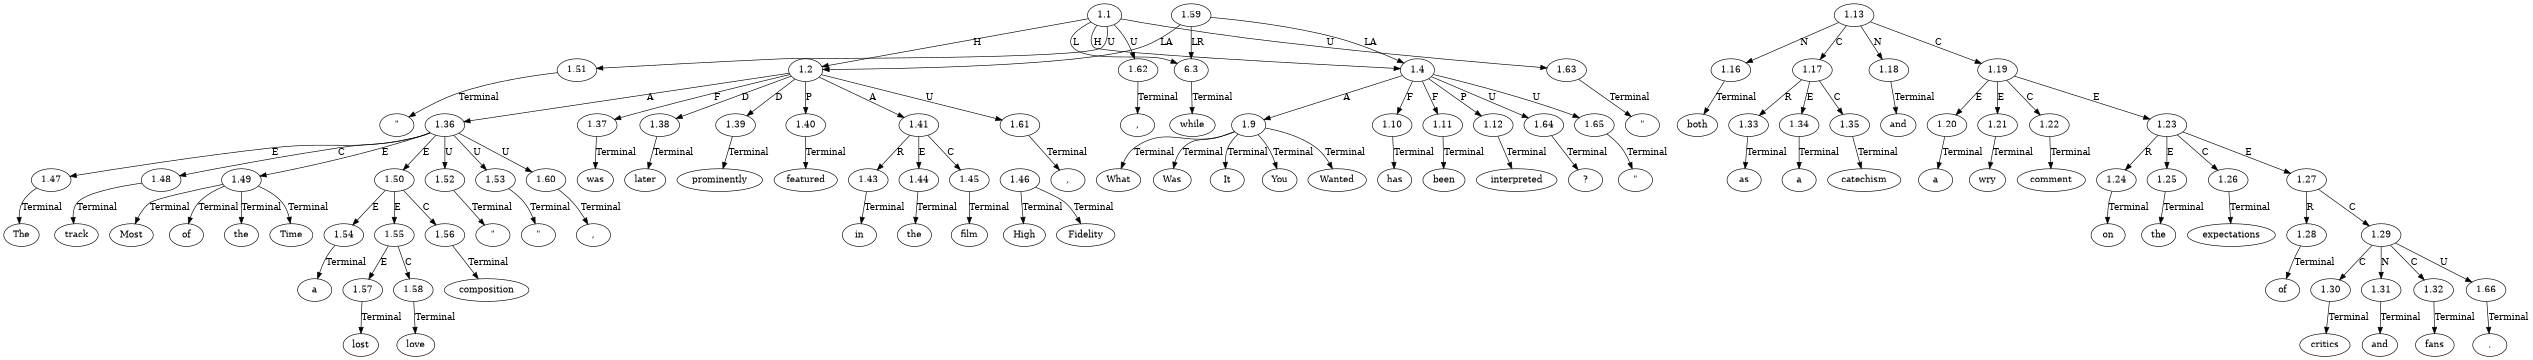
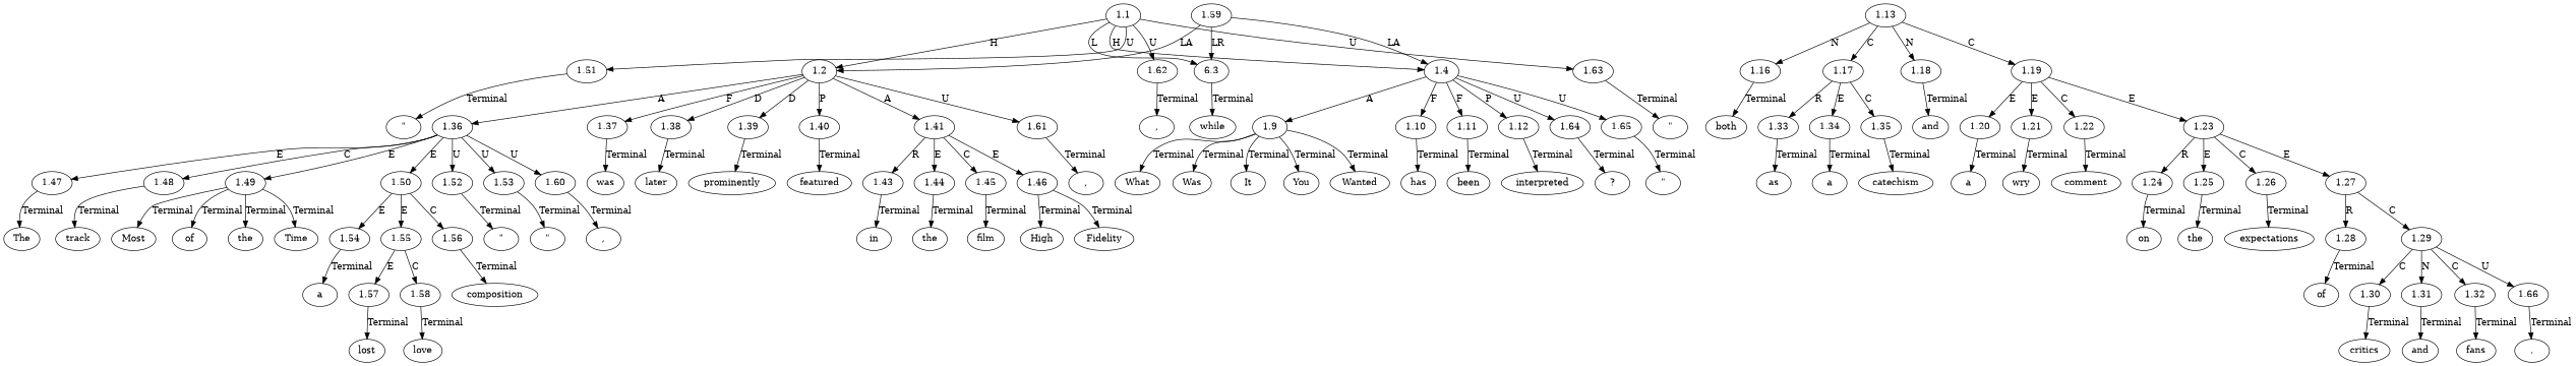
  digraph {
    node [ordering=out]
    edge [ordering=out]
    n1 [label="\""]
    n2 [label=","]
    n3 [label=a]
    n4 [label=lost]
    n5 [label=love]
    n6 [label=composition]
    n7 [label=","]
    n8 [label=was]
    n9 [label=later]
    n10 [label=prominently]
    n11 [label=featured]
    n12 [label=The]
    n13 [label=in]
    n14 [label=the]
    n15 [label=film]
    n16 [label=High]
    n17 [label=Fidelity]
    n18 [label=","]
    n19 [label=while]
    n20 [label="\""]
    n21 [label=What]
    n22 [label=Was]
    n23 [label=track]
    n24 [label=It]
    n25 [label=You]
    n26 [label=Wanted]
    n27 [label="?"]
    n28 [label="\""]
    n29 [label=has]
    n30 [label=been]
    n31 [label=interpreted]
    n32 [label=both]
    n33 [label=as]
    n34 [label="\""]
    n35 [label=a]
    n36 [label=catechism]
    n37 [label=and]
    n38 [label=a]
    n39 [label=wry]
    n40 [label=comment]
    n41 [label=on]
    n42 [label=the]
    n43 [label=expectations]
    n44 [label=of]
    n45 [label=Most]
    n46 [label=critics]
    n47 [label=and]
    n48 [label=fans]
    n49 [label="."]
    n50 [label=of]
    n51 [label=the]
    n52 [label=Time]
    n53 [label="\""]
    n54 [label=1.1]
    n55 [label=1.2]
    n56 [label=6.3]
    n57 [label=1.4]
    n58 [label=1.51]
    n59 [label=1.62]
    n60 [label=1.63]
    n61 [label=1.36]
    n62 [label=1.37]
    n63 [label=1.38]
    n64 [label=1.39]
    n65 [label=1.40]
    n66 [label=1.41]
    n67 [label=1.61]
    n68 [label=1.9]
    n69 [label=1.10]
    n70 [label=1.11]
    n71 [label=1.12]
    n72 [label=1.64]
    n73 [label=1.65]
    n74 [label=1.47]
    n75 [label=1.48]
    n76 [label=1.49]
    n77 [label=1.50]
    n78 [label=1.52]
    n79 [label=1.53]
    n80 [label=1.60]
    n81 [label=1.43]
    n82 [label=1.44]
    n83 [label=1.45]
    n84 [label=1.46]
    n85 [label=1.13]
    n86 [label=1.16]
    n87 [label=1.17]
    n88 [label=1.18]
    n89 [label=1.19]
    n90 [label=1.33]
    n91 [label=1.34]
    n92 [label=1.35]
    n93 [label=1.20]
    n94 [label=1.21]
    n95 [label=1.22]
    n96 [label=1.23]
    n97 [label=1.24]
    n98 [label=1.25]
    n99 [label=1.26]
    n100 [label=1.27]
    n101 [label=1.28]
    n102 [label=1.29]
    n103 [label=1.30]
    n104 [label=1.31]
    n105 [label=1.32]
    n106 [label=1.66]
    n107 [label=1.54]
    n108 [label=1.55]
    n109 [label=1.56]
    n110 [label=1.57]
    n111 [label=1.58]
    n112 [label=1.59]
    n54 -> n55 [label=H]
    n54 -> n56 [label=L]
    n54 -> n57 [label=H]
    n54 -> n58 [label=U]
    n54 -> n59 [label=U]
    n54 -> n60 [label=U]
    n55 -> n61 [label=A]
    n55 -> n62 [label=F]
    n55 -> n63 [label=D]
    n55 -> n64 [label=D]
    n55 -> n65 [label=P]
    n55 -> n66 [label=A]
    n55 -> n67 [label=U]
    n56 -> n19 [label=Terminal]
    n57 -> n68 [label=A]
    n57 -> n69 [label=F]
    n57 -> n70 [label=F]
    n57 -> n71 [label=P]
    n57 -> n72 [label=U]
    n57 -> n73 [label=U]
    n58 -> n1 [label=Terminal]
    n59 -> n18 [label=Terminal]
    n60 -> n20 [label=Terminal]
    n61 -> n74 [label=E]
    n61 -> n75 [label=C]
    n61 -> n76 [label=E]
    n61 -> n77 [label=E]
    n61 -> n78 [label=U]
    n61 -> n79 [label=U]
    n61 -> n80 [label=U]
    n62 -> n8 [label=Terminal]
    n63 -> n9 [label=Terminal]
    n64 -> n10 [label=Terminal]
    n65 -> n11 [label=Terminal]
    n66 -> n81 [label=R]
    n66 -> n82 [label=E]
    n66 -> n83 [label=C]
+   n66 -> n84 [label=E]
    n67 -> n7 [label=Terminal]
    n68 -> n21 [label=Terminal]
    n68 -> n22 [label=Terminal]
    n68 -> n24 [label=Terminal]
    n68 -> n25 [label=Terminal]
    n68 -> n26 [label=Terminal]
    n69 -> n29 [label=Terminal]
    n70 -> n30 [label=Terminal]
    n71 -> n31 [label=Terminal]
    n72 -> n27 [label=Terminal]
    n73 -> n28 [label=Terminal]
    n74 -> n12 [label=Terminal]
    n75 -> n23 [label=Terminal]
    n76 -> n45 [label=Terminal]
    n76 -> n50 [label=Terminal]
    n76 -> n51 [label=Terminal]
    n76 -> n52 [label=Terminal]
    n77 -> n107 [label=E]
    n77 -> n108 [label=E]
    n77 -> n109 [label=C]
    n78 -> n34 [label=Terminal]
    n79 -> n53 [label=Terminal]
    n80 -> n2 [label=Terminal]
    n81 -> n13 [label=Terminal]
    n82 -> n14 [label=Terminal]
    n83 -> n15 [label=Terminal]
    n84 -> n16 [label=Terminal]
    n84 -> n17 [label=Terminal]
    n85 -> n86 [label=N]
    n85 -> n87 [label=C]
    n85 -> n88 [label=N]
    n85 -> n89 [label=C]
    n86 -> n32 [label=Terminal]
    n87 -> n90 [label=R]
    n87 -> n91 [label=E]
    n87 -> n92 [label=C]
    n88 -> n37 [label=Terminal]
    n89 -> n93 [label=E]
    n89 -> n94 [label=E]
    n89 -> n95 [label=C]
    n89 -> n96 [label=E]
    n90 -> n33 [label=Terminal]
    n91 -> n35 [label=Terminal]
    n92 -> n36 [label=Terminal]
    n93 -> n38 [label=Terminal]
    n94 -> n39 [label=Terminal]
    n95 -> n40 [label=Terminal]
    n96 -> n97 [label=R]
    n96 -> n98 [label=E]
    n96 -> n99 [label=C]
    n96 -> n100 [label=E]
    n97 -> n41 [label=Terminal]
    n98 -> n42 [label=Terminal]
    n99 -> n43 [label=Terminal]
    n100 -> n101 [label=R]
    n100 -> n102 [label=C]
    n101 -> n44 [label=Terminal]
    n102 -> n103 [label=C]
    n102 -> n104 [label=N]
    n102 -> n105 [label=C]
    n102 -> n106 [label=U]
    n103 -> n46 [label=Terminal]
    n104 -> n47 [label=Terminal]
    n105 -> n48 [label=Terminal]
    n106 -> n49 [label=Terminal]
    n107 -> n3 [label=Terminal]
    n108 -> n110 [label=E]
    n108 -> n111 [label=C]
    n109 -> n6 [label=Terminal]
    n110 -> n4 [label=Terminal]
    n111 -> n5 [label=Terminal]
    n112 -> n55 [label=LA]
    n112 -> n56 [label=LR]
    n112 -> n57 [label=LA]
  }
